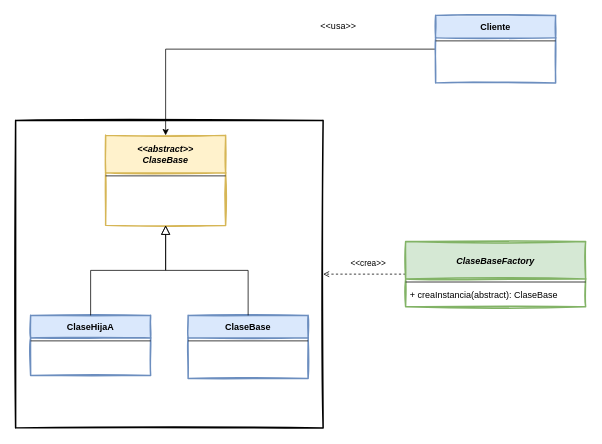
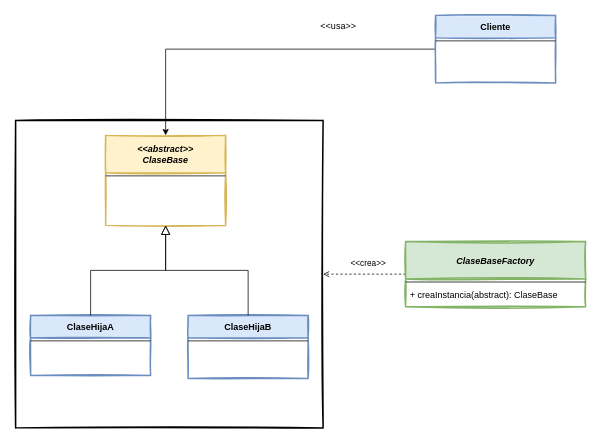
  <mxCell id="0" />
  <mxCell id="1" parent="0" />
  <mxCell id="2" value="" style="whiteSpace=wrap;html=1;aspect=fixed;sketch=1;fillStyle=solid;startSize=30;strokeWidth=2;verticalAlign=middle;" parent="1" vertex="1"><mxGeometry x="20" y="160" width="410" height="410" as="geometry" /></mxCell>
  <mxCell id="3" value="&lt;&lt;abstract&gt;&gt;&#10;ClaseBase" style="swimlane;fontStyle=3;align=center;verticalAlign=middle;childLayout=stackLayout;horizontal=1;startSize=50;horizontalStack=0;resizeParent=1;resizeLast=0;collapsible=1;marginBottom=0;rounded=0;shadow=0;strokeWidth=2;fillColor=#fff2cc;strokeColor=#d6b656;sketch=1;fillStyle=solid;swimlaneFillColor=default;" parent="1" vertex="1"><mxGeometry x="140" y="180" width="160" height="120" as="geometry"><mxRectangle x="230" y="140" width="160" height="26" as="alternateBounds" /></mxGeometry></mxCell>
  <mxCell id="4" value="" style="line;html=1;strokeWidth=1;align=left;verticalAlign=middle;spacingTop=-1;spacingLeft=3;spacingRight=3;rotatable=0;labelPosition=right;points=[];portConstraint=eastwest;" parent="3" vertex="1"><mxGeometry y="50" width="160" height="8" as="geometry" /></mxCell>
  <mxCell id="5" value="ClaseHijaA" style="swimlane;fontStyle=1;align=center;verticalAlign=middle;childLayout=stackLayout;horizontal=1;startSize=30;horizontalStack=0;resizeParent=1;resizeLast=0;collapsible=1;marginBottom=0;rounded=0;shadow=0;strokeWidth=2;strokeColor=#6c8ebf;fillColor=#dae8fc;swimlaneFillColor=rgba(255, 255, 255, 1);sketch=1;fillStyle=solid;" parent="1" vertex="1"><mxGeometry x="40" y="420" width="160" height="80" as="geometry"><mxRectangle x="130" y="380" width="160" height="26" as="alternateBounds" /></mxGeometry></mxCell>
  <mxCell id="6" value="" style="line;html=1;strokeWidth=1;align=left;verticalAlign=middle;spacingTop=-1;spacingLeft=3;spacingRight=3;rotatable=0;labelPosition=right;points=[];portConstraint=eastwest;" parent="5" vertex="1"><mxGeometry y="30" width="160" height="8" as="geometry" /></mxCell>
  <mxCell id="7" value="" style="endArrow=block;endSize=10;endFill=0;shadow=0;strokeWidth=1;rounded=0;edgeStyle=elbowEdgeStyle;elbow=vertical;" parent="1" source="5" target="3" edge="1"><mxGeometry width="160" relative="1" as="geometry"><mxPoint x="120" y="263" as="sourcePoint" /><mxPoint x="120" y="263" as="targetPoint" /></mxGeometry></mxCell>
- <mxCell id="8" value="ClaseBase" style="swimlane;fontStyle=1;align=center;verticalAlign=middle;childLayout=stackLayout;horizontal=1;startSize=30;horizontalStack=0;resizeParent=1;resizeLast=0;collapsible=1;marginBottom=0;rounded=0;shadow=0;strokeWidth=2;strokeColor=#6c8ebf;fillColor=#dae8fc;swimlaneFillColor=rgba(255, 255, 255, 1);sketch=1;fillStyle=solid;" parent="1" vertex="1"><mxGeometry x="250" y="420" width="160" height="84" as="geometry"><mxRectangle x="340" y="380" width="170" height="26" as="alternateBounds" /></mxGeometry></mxCell>
+ <mxCell id="8" value="ClaseHijaB" style="swimlane;fontStyle=1;align=center;verticalAlign=middle;childLayout=stackLayout;horizontal=1;startSize=30;horizontalStack=0;resizeParent=1;resizeLast=0;collapsible=1;marginBottom=0;rounded=0;shadow=0;strokeWidth=2;strokeColor=#6c8ebf;fillColor=#dae8fc;swimlaneFillColor=rgba(255, 255, 255, 1);sketch=1;fillStyle=solid;" parent="1" vertex="1"><mxGeometry x="250" y="420" width="160" height="84" as="geometry"><mxRectangle x="340" y="380" width="170" height="26" as="alternateBounds" /></mxGeometry></mxCell>
  <mxCell id="9" value="" style="line;html=1;strokeWidth=1;align=left;verticalAlign=middle;spacingTop=-1;spacingLeft=3;spacingRight=3;rotatable=0;labelPosition=right;points=[];portConstraint=eastwest;" parent="8" vertex="1"><mxGeometry y="30" width="160" height="8" as="geometry" /></mxCell>
  <mxCell id="10" value="" style="endArrow=block;endSize=10;endFill=0;shadow=0;strokeWidth=1;rounded=0;edgeStyle=elbowEdgeStyle;elbow=vertical;" parent="1" source="8" target="3" edge="1"><mxGeometry width="160" relative="1" as="geometry"><mxPoint x="130" y="433" as="sourcePoint" /><mxPoint x="230" y="331" as="targetPoint" /></mxGeometry></mxCell>
  <mxCell id="11" style="edgeStyle=orthogonalEdgeStyle;rounded=0;orthogonalLoop=1;jettySize=auto;html=1;entryX=0.5;entryY=0;entryDx=0;entryDy=0;startSize=30;" parent="1" source="12" target="3" edge="1"><mxGeometry relative="1" as="geometry" /></mxCell>
  <mxCell id="12" value="Cliente" style="swimlane;fontStyle=1;align=center;verticalAlign=middle;childLayout=stackLayout;horizontal=1;startSize=30;horizontalStack=0;resizeParent=1;resizeLast=0;collapsible=1;marginBottom=0;rounded=0;shadow=0;strokeWidth=2;strokeColor=#6c8ebf;fillColor=#dae8fc;swimlaneFillColor=rgba(255, 255, 255, 1);sketch=1;fillStyle=solid;" parent="1" vertex="1"><mxGeometry x="580" y="20" width="160" height="90" as="geometry"><mxRectangle x="550" y="140" width="160" height="26" as="alternateBounds" /></mxGeometry></mxCell>
  <mxCell id="13" value="" style="line;html=1;strokeWidth=1;align=left;verticalAlign=middle;spacingTop=-1;spacingLeft=3;spacingRight=3;rotatable=0;labelPosition=right;points=[];portConstraint=eastwest;" parent="12" vertex="1"><mxGeometry y="30" width="160" height="8" as="geometry" /></mxCell>
  <mxCell id="14" value="&amp;lt;&amp;lt;crea&amp;gt;&amp;gt;" style="edgeStyle=orthogonalEdgeStyle;rounded=0;orthogonalLoop=1;jettySize=auto;html=1;startSize=30;dashed=1;endFill=0;endArrow=open;" parent="1" source="15" target="2" edge="1"><mxGeometry x="-0.091" y="-15" relative="1" as="geometry"><mxPoint as="offset" /></mxGeometry></mxCell>
  <mxCell id="15" value="ClaseBaseFactory" style="swimlane;fontStyle=3;align=center;verticalAlign=middle;childLayout=stackLayout;horizontal=1;startSize=50;horizontalStack=0;resizeParent=1;resizeLast=0;collapsible=1;marginBottom=0;rounded=0;shadow=0;strokeWidth=2;strokeColor=#82b366;fillColor=#d5e8d4;swimlaneFillColor=rgba(255, 255, 255, 1);sketch=1;fillStyle=solid;" parent="1" vertex="1"><mxGeometry x="540" y="321.5" width="240" height="87" as="geometry"><mxRectangle x="340" y="380" width="170" height="26" as="alternateBounds" /></mxGeometry></mxCell>
  <mxCell id="16" value="" style="line;html=1;strokeWidth=1;align=left;verticalAlign=middle;spacingTop=-1;spacingLeft=3;spacingRight=3;rotatable=0;labelPosition=right;points=[];portConstraint=eastwest;" parent="15" vertex="1"><mxGeometry y="50" width="240" height="8" as="geometry" /></mxCell>
  <mxCell id="17" value="+ creaInstancia(abstract): ClaseBase" style="text;strokeColor=none;fillColor=none;align=left;verticalAlign=top;spacingLeft=4;spacingRight=4;overflow=hidden;rotatable=0;points=[[0,0.5],[1,0.5]];portConstraint=eastwest;rounded=1;sketch=1;fillStyle=solid;startSize=30;" parent="15" vertex="1"><mxGeometry y="58" width="240" height="26" as="geometry" /></mxCell>
  <mxCell id="18" value="&amp;lt;&amp;lt;usa&amp;gt;&amp;gt;" style="text;html=1;align=center;verticalAlign=middle;resizable=0;points=[];autosize=1;strokeColor=none;fillColor=none;" parent="1" vertex="1"><mxGeometry x="420" y="25" width="60" height="20" as="geometry" /></mxCell>
